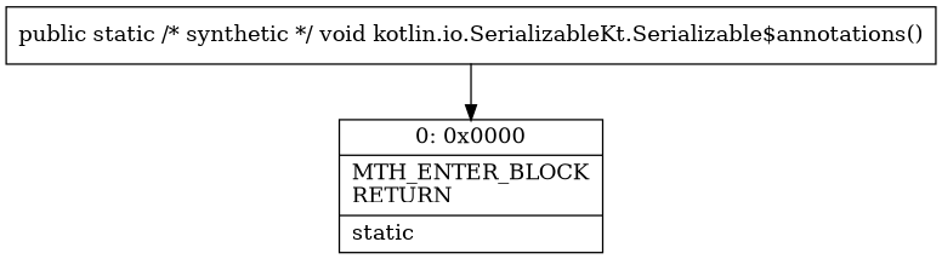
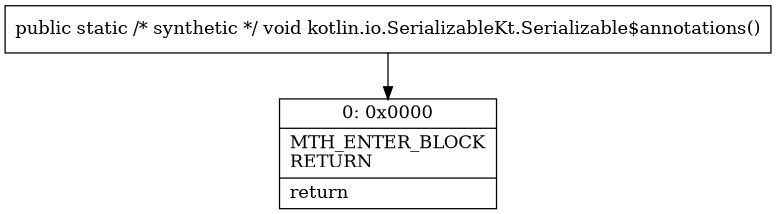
  digraph {
    node [shape=record]
-   n1 [label="{0\:\ 0x0000|MTH_ENTER_BLOCK\lRETURN\l|static\l}"]
+   n1 [label="{0\:\ 0x0000|MTH_ENTER_BLOCK\lRETURN\l|return\l}"]
    n2 [label="{public static \/* synthetic *\/ void kotlin.io.SerializableKt.Serializable$annotations() }"]
    n2 -> n1
  }
